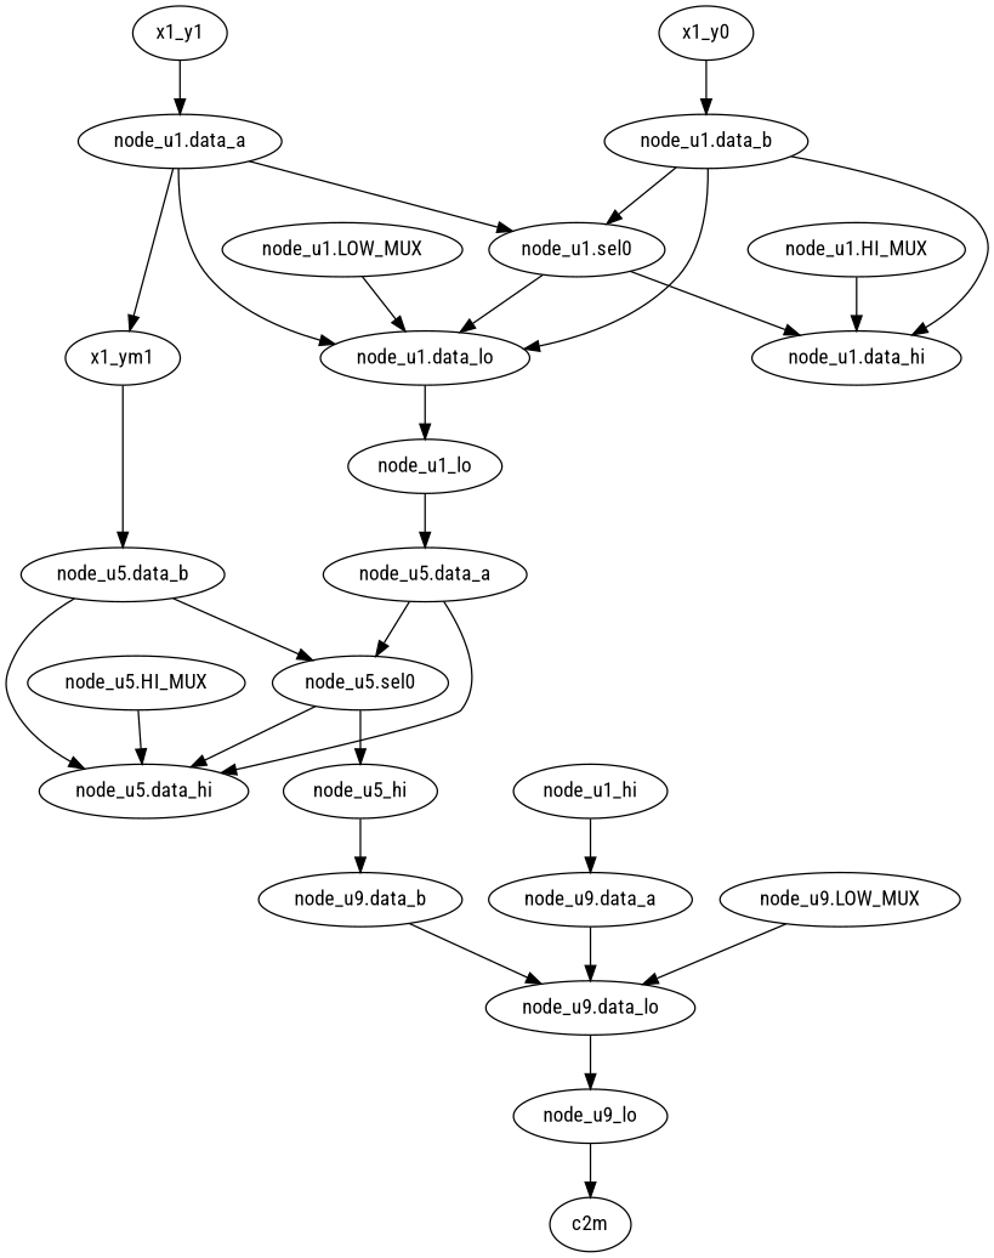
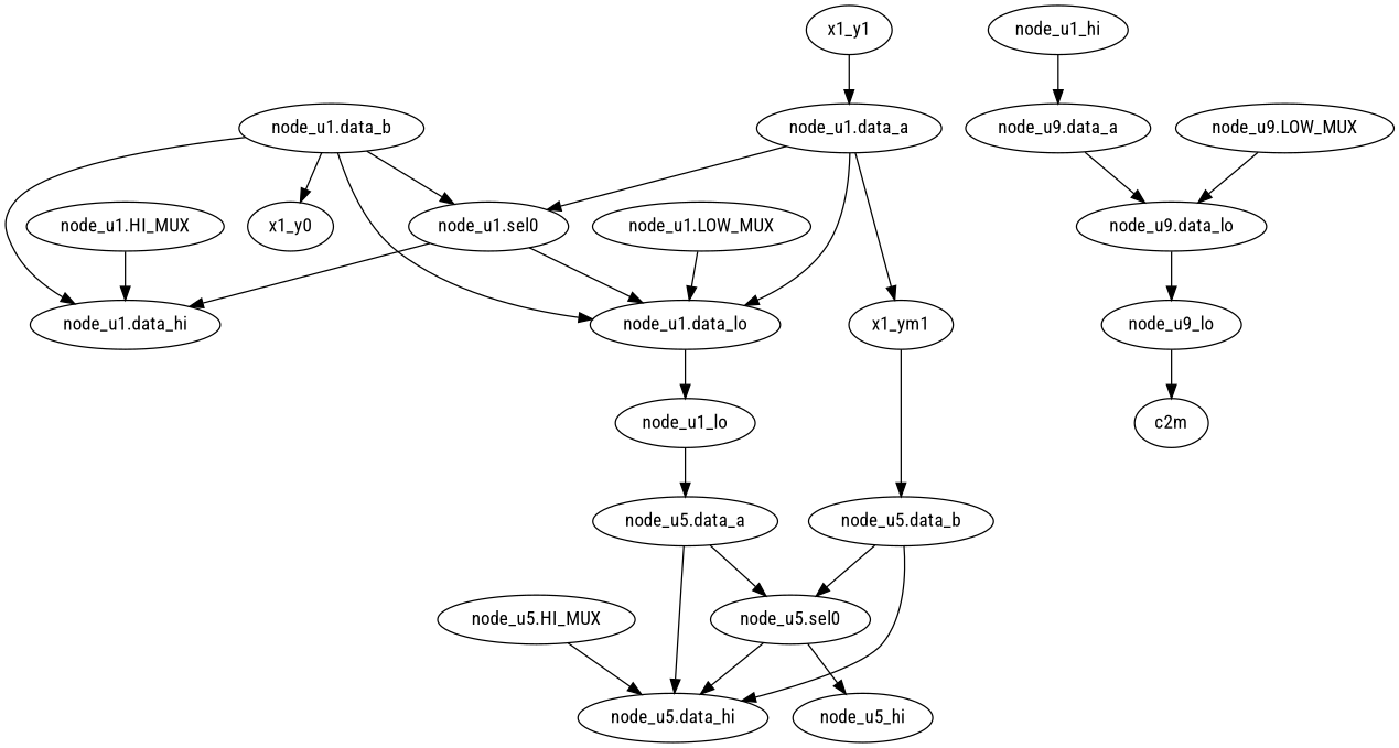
  strict digraph {
    fontname="Roboto Condensed"
    node [complexity=8 fontname="Roboto Condensed" importance=1.33536582429 rank=0.166920728037]
    edge [fontname="Roboto Condensed"]
    x1_ym1 [importance=1.34553892631 rank=0.168192365789]
    "node_u5.data_b" [importance=1.34134617796 rank=0.167668272245]
    "node_u5.data_hi" [complexity=5 importance=0.2198617642 rank=0.04397235284]
    "node_u5.sel0" [complexity=6 importance=0.667528393851 rank=0.111254732309]
    node_u5_hi [complexity=5 importance=0.209711530079 rank=0.0419423060158]
-   "node_u9.data_b" [complexity=5 importance=0.200444426643 rank=0.0400888853285]
    "node_u9.data_lo" [complexity=2 importance=0.0290771011215 rank=0.0145385505608]
    "node_u1.data_lo" [importance=1.36250548163 rank=0.170313185204]
    node_u1_lo [importance=1.35280947976 rank=0.169101184969]
    "node_u5.data_a" [importance=1.34376924216 rank=0.16797115527]
    node_u9_lo [complexity=2 importance=0.0184502598506 rank=0.00922512992529]
    "node_u1.data_hi" [complexity=5 importance=0.21906690671 rank=0.043813381342]
    node_u1_hi [complexity=5 importance=0.209370904836 rank=0.0418741809673]
    "node_u9.data_a" [complexity=5 importance=0.200330667242 rank=0.0400661334483]
    "node_u1.sel0" [complexity=6 importance=0.664538217018 rank=0.110756369503]
    "node_u1.data_b"
    x1_y0 [importance=1.33955857264 rank=0.16744482158]
    "node_u1.data_a"
    x1_y1 [importance=1.33955857264 rank=0.16744482158]
    c2m [complexity=0 importance=0.00894468120601 rank=0.0]
    "node_u1.LOW_MUX" [complexity=10 importance=2.72920371161 rank=0.272920371161]
    "node_u9.LOW_MUX" [complexity=4 importance=0.0623469505909 rank=0.0155867376477]
    "node_u1.HI_MUX" [complexity=7 importance=0.442326561768 rank=0.063189508824]
    "node_u5.HI_MUX" [complexity=7 importance=0.443916276748 rank=0.063416610964]
    x1_ym1 -> "node_u5.data_b"
    "node_u5.data_b" -> "node_u5.data_hi"
    "node_u5.data_b" -> "node_u5.sel0"
    "node_u5.sel0" -> "node_u5.data_hi"
    "node_u5.sel0" -> node_u5_hi
-   node_u5_hi -> "node_u9.data_b"
-   "node_u9.data_b" -> "node_u9.data_lo"
    "node_u9.data_lo" -> node_u9_lo
    "node_u1.data_lo" -> node_u1_lo
    node_u1_lo -> "node_u5.data_a"
    "node_u5.data_a" -> "node_u5.data_hi"
    "node_u5.data_a" -> "node_u5.sel0"
    node_u9_lo -> c2m
    node_u1_hi -> "node_u9.data_a"
    "node_u9.data_a" -> "node_u9.data_lo"
    "node_u1.sel0" -> "node_u1.data_lo"
    "node_u1.sel0" -> "node_u1.data_hi"
    "node_u1.data_b" -> "node_u1.data_lo"
    "node_u1.data_b" -> "node_u1.data_hi"
    "node_u1.data_b" -> "node_u1.sel0"
-   x1_y0 -> "node_u1.data_b"
+   "node_u1.data_b" -> x1_y0
    "node_u1.data_a" -> x1_ym1
    "node_u1.data_a" -> "node_u1.data_lo"
    "node_u1.data_a" -> "node_u1.sel0"
    x1_y1 -> "node_u1.data_a"
    "node_u1.LOW_MUX" -> "node_u1.data_lo"
    "node_u9.LOW_MUX" -> "node_u9.data_lo"
    "node_u1.HI_MUX" -> "node_u1.data_hi"
    "node_u5.HI_MUX" -> "node_u5.data_hi"
  }
